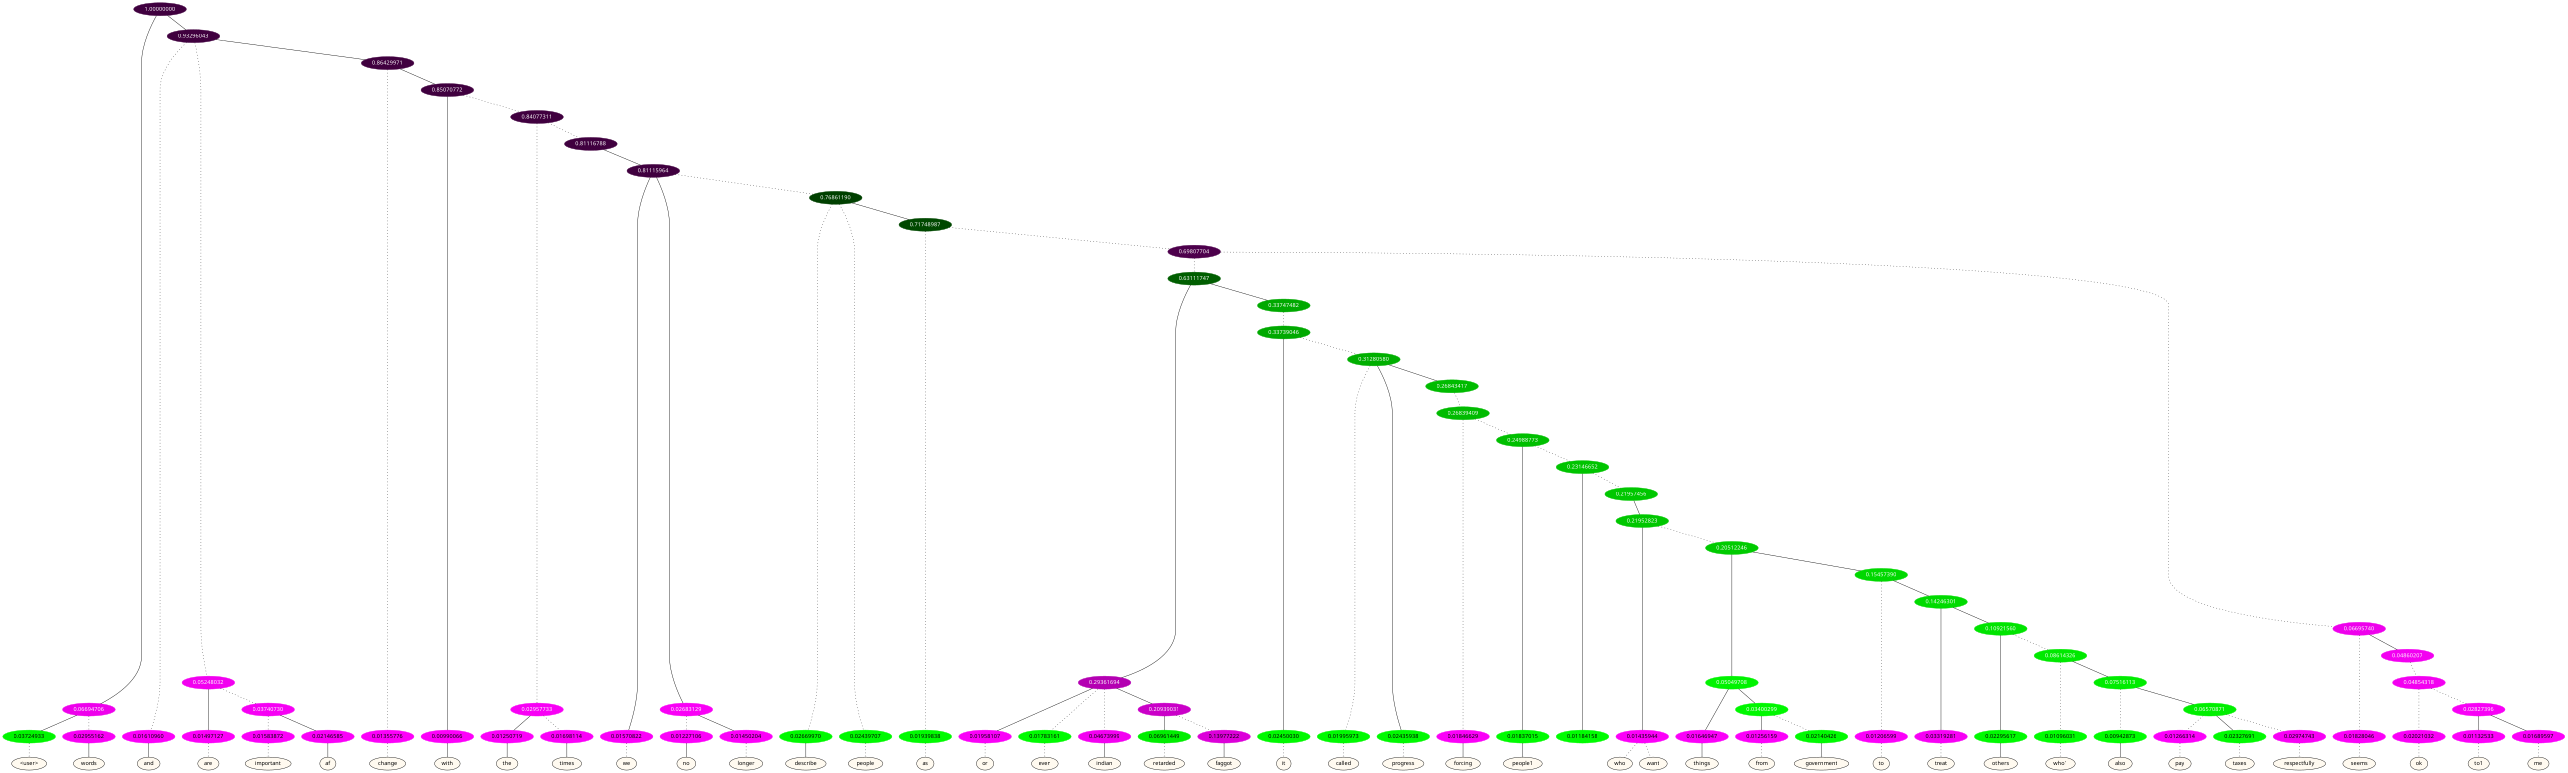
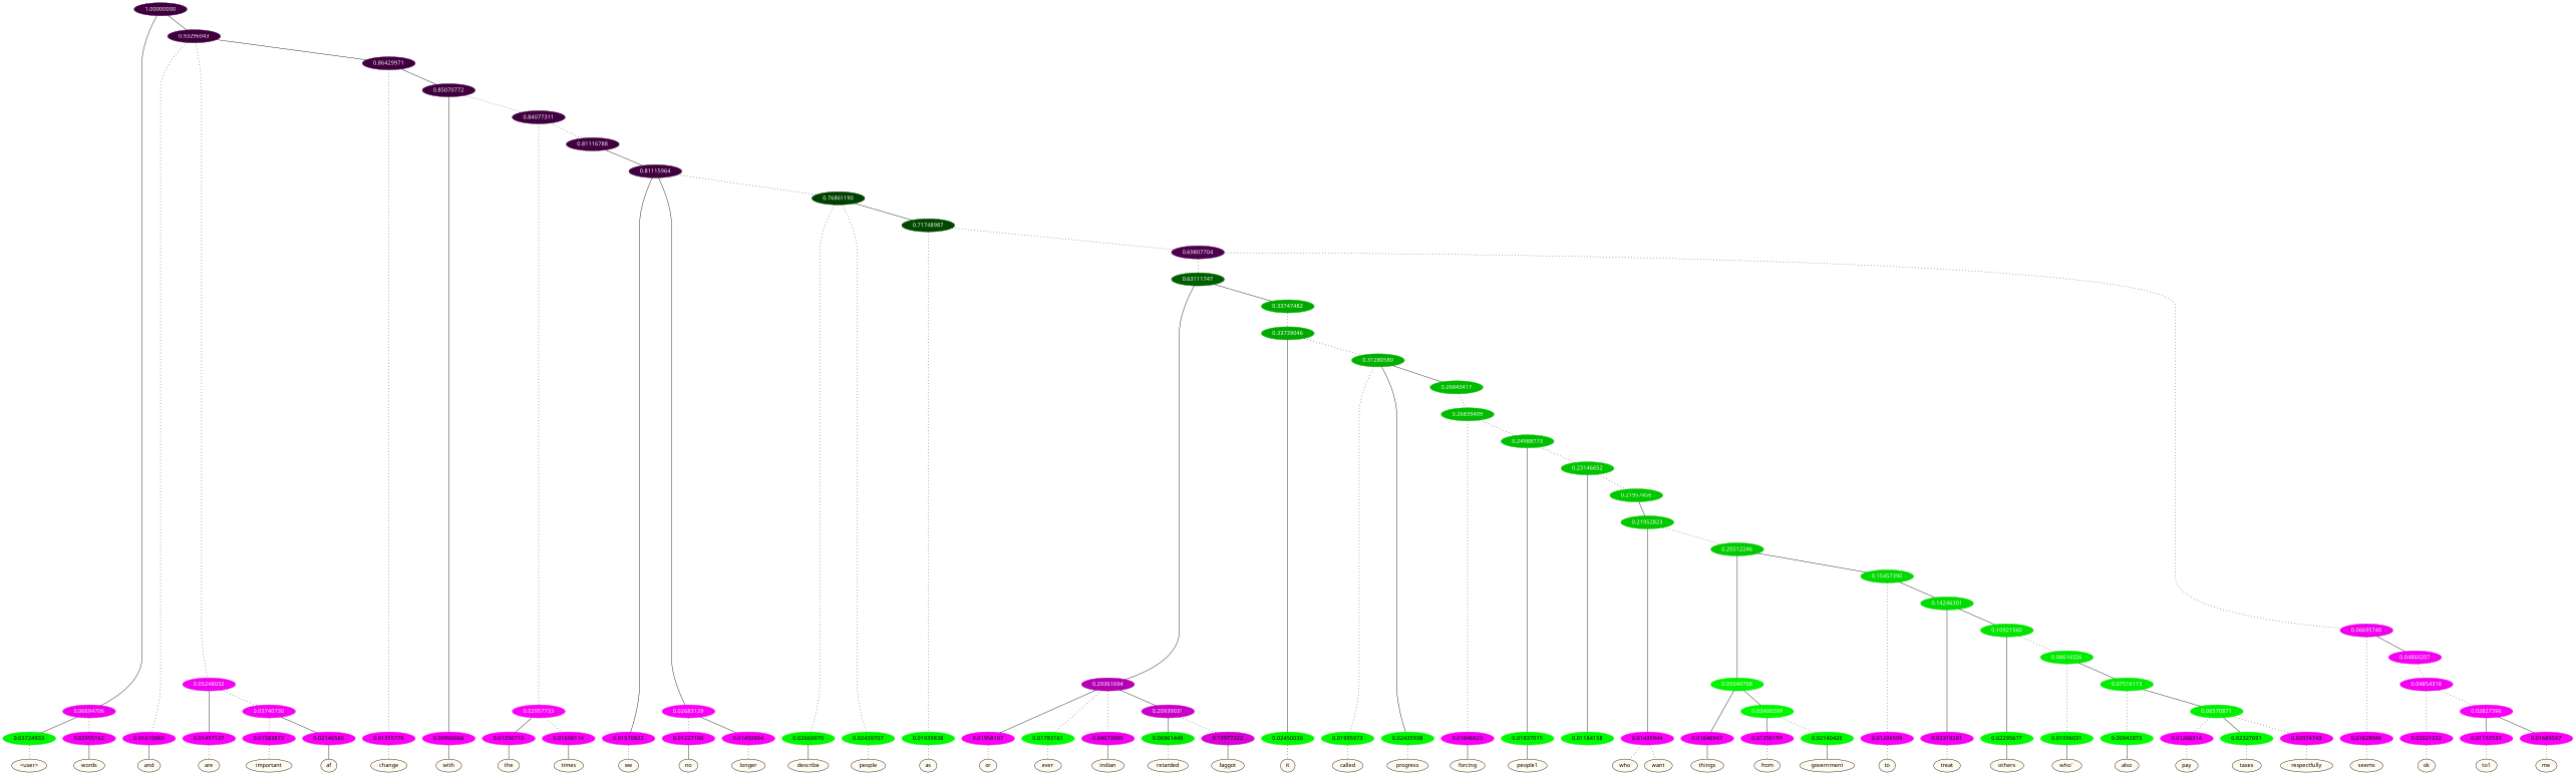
  graph {
    fontname="Noto Sans"
    node [color=black fontname="Noto Sans" format=png nodesep=0.001 ordering=out overlap_scaling=0.01 ranksep=0.001 style=filled]
    edge [fontname="Noto Sans" style=dotted]
    n1 [fillcolor=floralwhite height=0.15 label="\<user\>" style="filled,solid" width=0.15]
    n2 [fillcolor=floralwhite height=0.15 label=words style="filled,solid" width=0.15]
    n3 [fillcolor=floralwhite height=0.15 label=are style="filled,solid" width=0.15]
    n4 [fillcolor=floralwhite height=0.15 label=important style="filled,solid" width=0.15]
    n5 [fillcolor=floralwhite height=0.15 label=af style="filled,solid" width=0.15]
    n6 [fillcolor=floralwhite height=0.15 label=and style="filled,solid" width=0.15]
    n7 [fillcolor=floralwhite height=0.15 label=change style="filled,solid" width=0.15]
    n8 [fillcolor=floralwhite height=0.15 label=with style="filled,solid" width=0.15]
    n9 [fillcolor=floralwhite height=0.15 label=the style="filled,solid" width=0.15]
    n10 [fillcolor=floralwhite height=0.15 label=times style="filled,solid" width=0.15]
    n11 [fillcolor=floralwhite height=0.15 label=we style="filled,solid" width=0.15]
    n12 [fillcolor=floralwhite height=0.15 label=no style="filled,solid" width=0.15]
    n13 [fillcolor=floralwhite height=0.15 label=longer style="filled,solid" width=0.15]
    n14 [fillcolor=floralwhite height=0.15 label=describe style="filled,solid" width=0.15]
    n15 [fillcolor=floralwhite height=0.15 label=people style="filled,solid" width=0.15]
    n16 [fillcolor=floralwhite height=0.15 label=as style="filled,solid" width=0.15]
    n17 [fillcolor=floralwhite height=0.15 label=retarded style="filled,solid" width=0.15]
    n18 [fillcolor=floralwhite height=0.15 label=faggot style="filled,solid" width=0.15]
    n19 [fillcolor=floralwhite height=0.15 label=or style="filled,solid" width=0.15]
    n20 [fillcolor=floralwhite height=0.15 label=even style="filled,solid" width=0.15]
    n21 [fillcolor=floralwhite height=0.15 label=indian style="filled,solid" width=0.15]
    n22 [fillcolor=floralwhite height=0.15 label=it style="filled,solid" width=0.15]
    n23 [fillcolor=floralwhite height=0.15 label=called style="filled,solid" width=0.15]
    n24 [fillcolor=floralwhite height=0.15 label=progress style="filled,solid" width=0.15]
    n25 [fillcolor=floralwhite height=0.15 label=forcing style="filled,solid" width=0.15]
    n26 [fillcolor=floralwhite height=0.15 label=people1 style="filled,solid" width=0.15]
    n27 [fillcolor=floralwhite height=0.15 label=who style="filled,solid" width=0.15]
    n28 [fillcolor=floralwhite height=0.15 label=want style="filled,solid" width=0.15]
    n29 [fillcolor=floralwhite height=0.15 label=things style="filled,solid" width=0.15]
    n30 [fillcolor=floralwhite height=0.15 label=from style="filled,solid" width=0.15]
    n31 [fillcolor=floralwhite height=0.15 label=government style="filled,solid" width=0.15]
    n32 [fillcolor=floralwhite height=0.15 label=to style="filled,solid" width=0.15]
    n33 [fillcolor=floralwhite height=0.15 label=treat style="filled,solid" width=0.15]
    n34 [fillcolor=floralwhite height=0.15 label=others style="filled,solid" width=0.15]
    n35 [fillcolor=floralwhite height=0.15 label=who1 style="filled,solid" width=0.15]
    n36 [fillcolor=floralwhite height=0.15 label=also style="filled,solid" width=0.15]
    n37 [fillcolor=floralwhite height=0.15 label=pay style="filled,solid" width=0.15]
    n38 [fillcolor=floralwhite height=0.15 label=taxes style="filled,solid" width=0.15]
    n39 [fillcolor=floralwhite height=0.15 label=respectfully style="filled,solid" width=0.15]
    n40 [fillcolor=floralwhite height=0.15 label=seems style="filled,solid" width=0.15]
    n41 [fillcolor=floralwhite height=0.15 label=ok style="filled,solid" width=0.15]
    n42 [fillcolor=floralwhite height=0.15 label=to1 style="filled,solid" width=0.15]
    n43 [fillcolor=floralwhite height=0.15 label=me style="filled,solid" width=0.15]
    n44 [color="0.334 1.000 0.963" fontcolor=black height=0.15 label=0.03724933 width=0.15]
    n45 [color="0.835 1.000 0.970" fontcolor=black height=0.15 label=0.02955162 width=0.15]
    n46 [color="0.835 1.000 0.985" fontcolor=black height=0.15 label=0.01497127 width=0.15]
    n47 [color="0.835 1.000 0.984" fontcolor=black height=0.15 label=0.01583872 width=0.15]
    n48 [color="0.835 1.000 0.979" fontcolor=black height=0.15 label=0.02146585 width=0.15]
    n49 [color="0.835 1.000 0.984" fontcolor=black height=0.15 label=0.01610960 width=0.15]
    n50 [color="0.835 1.000 0.986" fontcolor=black height=0.15 label=0.01355776 width=0.15]
    n51 [color="0.835 1.000 0.990" fontcolor=black height=0.15 label=0.00990066 width=0.15]
    n52 [color="0.835 1.000 0.987" fontcolor=black height=0.15 label=0.01250719 width=0.15]
    n53 [color="0.835 1.000 0.983" fontcolor=black height=0.15 label=0.01698114 width=0.15]
    n54 [color="0.835 1.000 0.984" fontcolor=black height=0.15 label=0.01570822 width=0.15]
    n55 [color="0.835 1.000 0.988" fontcolor=black height=0.15 label=0.01227106 width=0.15]
-   n56 [color="0.835 1.000 0.985" fontcolor=black height=0.15 label=0.01450204 width=0.15]
+   n56 [color="0.835 1.000 0.985" fontcolor=black height=0.15 label=0.01450904 width=0.15]
    n57 [color="0.334 1.000 0.973" fontcolor=black height=0.15 label=0.02669970 width=0.15]
    n58 [color="0.334 1.000 0.976" fontcolor=black height=0.15 label=0.02439707 width=0.15]
    n59 [color="0.334 1.000 0.981" fontcolor=black height=0.15 label=0.01939838 width=0.15]
    n60 [color="0.334 1.000 0.930" fontcolor=black height=0.15 label=0.06961449 width=0.15]
    n61 [color="0.835 1.000 0.860" fontcolor=black height=0.15 label=0.13977222 width=0.15]
    n62 [color="0.835 1.000 0.980" fontcolor=black height=0.15 label=0.01958107 width=0.15]
    n63 [color="0.334 1.000 0.982" fontcolor=black height=0.15 label=0.01783161 width=0.15]
    n64 [color="0.835 1.000 0.953" fontcolor=black height=0.15 label=0.04673999 width=0.15]
    n65 [color="0.334 1.000 0.975" fontcolor=black height=0.15 label=0.02450030 width=0.15]
    n66 [color="0.334 1.000 0.980" fontcolor=black height=0.15 label=0.01995973 width=0.15]
    n67 [color="0.334 1.000 0.976" fontcolor=black height=0.15 label=0.02435938 width=0.15]
-   n68 [color="0.835 1.000 0.982" fontcolor=black height=0.15 label=0.01846629 width=0.15]
+   n68 [color="0.835 1.000 0.982" fontcolor=black height=0.15 label=0.01846623 width=0.15]
    n69 [color="0.334 1.000 0.982" fontcolor=black height=0.15 label=0.01837015 width=0.15]
    n70 [color="0.334 1.000 0.988" fontcolor=black height=0.15 label=0.01184158 width=0.15]
    n71 [color="0.835 1.000 0.986" fontcolor=black height=0.15 label=0.01435944 width=0.15]
    n72 [color="0.835 1.000 0.984" fontcolor=black height=0.15 label=0.01646947 width=0.15]
    n73 [color="0.835 1.000 0.987" fontcolor=black height=0.15 label=0.01256159 width=0.15]
    n74 [color="0.334 1.000 0.979" fontcolor=black height=0.15 label=0.02140426 width=0.15]
    n75 [color="0.835 1.000 0.988" fontcolor=black height=0.15 label=0.01206599 width=0.15]
    n76 [color="0.835 1.000 0.967" fontcolor=black height=0.15 label=0.03319281 width=0.15]
    n77 [color="0.334 1.000 0.977" fontcolor=black height=0.15 label=0.02295617 width=0.15]
    n78 [color="0.334 1.000 0.989" fontcolor=black height=0.15 label=0.01096031 width=0.15]
    n79 [color="0.334 1.000 0.991" fontcolor=black height=0.15 label=0.00942873 width=0.15]
    n80 [color="0.835 1.000 0.987" fontcolor=black height=0.15 label=0.01266314 width=0.15]
    n81 [color="0.334 1.000 0.977" fontcolor=black height=0.15 label=0.02327691 width=0.15]
    n82 [color="0.835 1.000 0.970" fontcolor=black height=0.15 label=0.02974743 width=0.15]
    n83 [color="0.835 1.000 0.982" fontcolor=black height=0.15 label=0.01828046 width=0.15]
    n84 [color="0.835 1.000 0.980" fontcolor=black height=0.15 label=0.02021032 width=0.15]
    n85 [color="0.835 1.000 0.989" fontcolor=black height=0.15 label=0.01132533 width=0.15]
    n86 [color="0.835 1.000 0.983" fontcolor=black height=0.15 label=0.01689597 width=0.15]
    n87 [color="0.835 1.000 0.250" fontcolor=grey99 height=0.15 label=1.00000000 width=0.15]
    n88 [color="0.835 1.000 0.933" fontcolor=grey99 height=0.15 label=0.06694706 width=0.15]
    n89 [color="0.835 1.000 0.250" fontcolor=grey99 height=0.15 label=0.93296043 width=0.15]
    n90 [color="0.835 1.000 0.948" fontcolor=grey99 height=0.15 label=0.05248032 width=0.15]
    n91 [color="0.835 1.000 0.250" fontcolor=grey99 height=0.15 label=0.86429971 width=0.15]
    n92 [color="0.835 1.000 0.963" fontcolor=grey99 height=0.15 label=0.03740730 width=0.15]
    n93 [color="0.835 1.000 0.250" fontcolor=grey99 height=0.15 label=0.85070772 width=0.15]
    n94 [color="0.835 1.000 0.250" fontcolor=grey99 height=0.15 label=0.84077311 width=0.15]
    n95 [color="0.835 1.000 0.970" fontcolor=grey99 height=0.15 label=0.02957733 width=0.15]
    n96 [color="0.835 1.000 0.250" fontcolor=grey99 height=0.15 label=0.81116788 width=0.15]
    n97 [color="0.835 1.000 0.250" fontcolor=grey99 height=0.15 label=0.81115964 width=0.15]
    n98 [color="0.835 1.000 0.973" fontcolor=grey99 height=0.15 label=0.02683129 width=0.15]
    n99 [color="0.334 1.000 0.250" fontcolor=grey99 height=0.15 label=0.76861190 width=0.15]
    n100 [color="0.334 1.000 0.283" fontcolor=grey99 height=0.15 label=0.71748987 width=0.15]
    n101 [color="0.835 1.000 0.302" fontcolor=grey99 height=0.15 label=0.69807704 width=0.15]
    n102 [color="0.334 1.000 0.369" fontcolor=grey99 height=0.15 label=0.63111747 width=0.15]
    n103 [color="0.835 1.000 0.933" fontcolor=grey99 height=0.15 label=0.06695740 width=0.15]
    n104 [color="0.835 1.000 0.706" fontcolor=grey99 height=0.15 label=0.29361694 width=0.15]
    n105 [color="0.334 1.000 0.663" fontcolor=grey99 height=0.15 label=0.33747482 width=0.15]
    n106 [color="0.835 1.000 0.951" fontcolor=grey99 height=0.15 label=0.04860207 width=0.15]
    n107 [color="0.835 1.000 0.791" fontcolor=grey99 height=0.15 label=0.20939031 width=0.15]
    n108 [color="0.334 1.000 0.663" fontcolor=grey99 height=0.15 label=0.33739046 width=0.15]
    n109 [color="0.835 1.000 0.951" fontcolor=grey99 height=0.15 label=0.04854318 width=0.15]
    n110 [color="0.334 1.000 0.687" fontcolor=grey99 height=0.15 label=0.31280580 width=0.15]
    n111 [color="0.835 1.000 0.972" fontcolor=grey99 height=0.15 label=0.02827396 width=0.15]
    n112 [color="0.334 1.000 0.732" fontcolor=grey99 height=0.15 label=0.26843417 width=0.15]
    n113 [color="0.334 1.000 0.732" fontcolor=grey99 height=0.15 label=0.26839409 width=0.15]
    n114 [color="0.334 1.000 0.750" fontcolor=grey99 height=0.15 label=0.24988773 width=0.15]
    n115 [color="0.334 1.000 0.769" fontcolor=grey99 height=0.15 label=0.23146652 width=0.15]
    n116 [color="0.334 1.000 0.780" fontcolor=grey99 height=0.15 label=0.21957456 width=0.15]
    n117 [color="0.334 1.000 0.780" fontcolor=grey99 height=0.15 label=0.21952823 width=0.15]
    n118 [color="0.334 1.000 0.795" fontcolor=grey99 height=0.15 label=0.20512246 width=0.15]
    n119 [color="0.334 1.000 0.950" fontcolor=grey99 height=0.15 label=0.05049708 width=0.15]
    n120 [color="0.334 1.000 0.845" fontcolor=grey99 height=0.15 label=0.15457390 width=0.15]
    n121 [color="0.334 1.000 0.966" fontcolor=grey99 height=0.15 label=0.03400299 width=0.15]
    n122 [color="0.334 1.000 0.858" fontcolor=grey99 height=0.15 label=0.14246301 width=0.15]
    n123 [color="0.334 1.000 0.891" fontcolor=grey99 height=0.15 label=0.10921560 width=0.15]
    n124 [color="0.334 1.000 0.914" fontcolor=grey99 height=0.15 label=0.08614326 width=0.15]
    n125 [color="0.334 1.000 0.925" fontcolor=grey99 height=0.15 label=0.07516113 width=0.15]
    n126 [color="0.334 1.000 0.934" fontcolor=grey99 height=0.15 label=0.06570871 width=0.15]
    subgraph sub_1 {
      rank=same
      n1
      n2
      n3
      n4
      n5
      n6
      n7
      n8
      n9
      n10
      n11
      n12
      n13
      n14
      n15
      n16
      n17
      n18
      n19
      n20
      n21
      n22
      n23
      n24
      n25
      n26
      n27
      n28
      n29
      n30
      n31
      n32
      n33
      n34
      n35
      n36
      n37
      n38
      n39
      n40
      n41
      n42
      n43
    }
    subgraph sub_2 {
      rank=same
      n44
      n45
      n46
      n47
      n48
      n49
      n50
      n51
      n52
      n53
      n54
      n55
      n56
      n57
      n58
      n59
      n60
      n61
      n62
      n63
      n64
      n65
      n66
      n67
      n68
      n69
      n70
      n71
      n72
      n73
      n74
      n75
      n76
      n77
      n78
      n79
      n80
      n81
      n82
      n83
      n84
      n85
      n86
    }
    n44 -- n1
    n45 -- n2 [style=solid]
    n46 -- n3
    n47 -- n4
    n48 -- n5 [style=solid]
    n49 -- n6 [style=solid]
    n50 -- n7
    n51 -- n8 [style=solid]
    n52 -- n9 [style=solid]
    n53 -- n10 [style=solid]
    n54 -- n11
    n55 -- n12 [style=solid]
    n56 -- n13
    n57 -- n14 [style=solid]
    n58 -- n15
    n59 -- n16
    n60 -- n17
    n61 -- n18 [style=solid]
    n62 -- n19
    n63 -- n20
    n64 -- n21 [style=solid]
    n65 -- n22
    n66 -- n23
    n67 -- n24
    n68 -- n25 [style=solid]
    n69 -- n26 [style=solid]
    n71 -- n27
    n71 -- n28
    n72 -- n29 [style=solid]
    n73 -- n30
    n74 -- n31 [style=solid]
    n75 -- n32
    n76 -- n33
    n77 -- n34 [style=solid]
-   n78 -- n35
+   n78 -- n35 [style=solid]
    n79 -- n36 [style=solid]
    n80 -- n37
    n81 -- n38
    n82 -- n39
    n83 -- n40
    n84 -- n41
    n85 -- n42
    n86 -- n43
    n87 -- n88 [style=solid]
    n87 -- n89 [style=solid]
    n88 -- n44 [style=solid]
    n88 -- n45
    n89 -- n49
    n89 -- n90
    n89 -- n91 [style=solid]
    n90 -- n46 [style=solid]
    n90 -- n92
    n91 -- n50
    n91 -- n93 [style=solid]
    n92 -- n47
    n92 -- n48 [style=solid]
    n93 -- n51 [style=solid]
    n93 -- n94
    n94 -- n95
    n94 -- n96
    n95 -- n52 [style=solid]
    n95 -- n53
    n96 -- n97 [style=solid]
    n97 -- n54 [style=solid]
    n97 -- n98 [style=solid]
    n97 -- n99
    n98 -- n55
    n98 -- n56 [style=solid]
    n99 -- n57
    n99 -- n58
    n99 -- n100 [style=solid]
    n100 -- n59
    n100 -- n101
    n101 -- n102
    n101 -- n103
    n102 -- n104 [style=solid]
    n102 -- n105 [style=solid]
    n103 -- n83
    n103 -- n106 [style=solid]
    n104 -- n62 [style=solid]
    n104 -- n63
    n104 -- n64
    n104 -- n107 [style=solid]
    n105 -- n108
    n106 -- n109
    n107 -- n60 [style=solid]
    n107 -- n61
    n108 -- n65 [style=solid]
    n108 -- n110
    n109 -- n84
    n109 -- n111
    n110 -- n66
    n110 -- n67 [style=solid]
    n110 -- n112 [style=solid]
    n111 -- n85 [style=solid]
    n111 -- n86 [style=solid]
    n112 -- n113
    n113 -- n68
    n113 -- n114
    n114 -- n69 [style=solid]
    n114 -- n115
    n115 -- n70 [style=solid]
    n115 -- n116
    n116 -- n117 [style=solid]
    n117 -- n71 [style=solid]
    n117 -- n118
    n118 -- n119 [style=solid]
    n118 -- n120 [style=solid]
    n119 -- n72 [style=solid]
    n119 -- n121 [style=solid]
    n120 -- n75
    n120 -- n122 [style=solid]
    n121 -- n73 [style=solid]
    n121 -- n74
    n122 -- n76 [style=solid]
    n122 -- n123 [style=solid]
    n123 -- n77 [style=solid]
    n123 -- n124
    n124 -- n78
    n124 -- n125 [style=solid]
    n125 -- n79
    n125 -- n126 [style=solid]
    n126 -- n80
    n126 -- n81 [style=solid]
    n126 -- n82
  }
